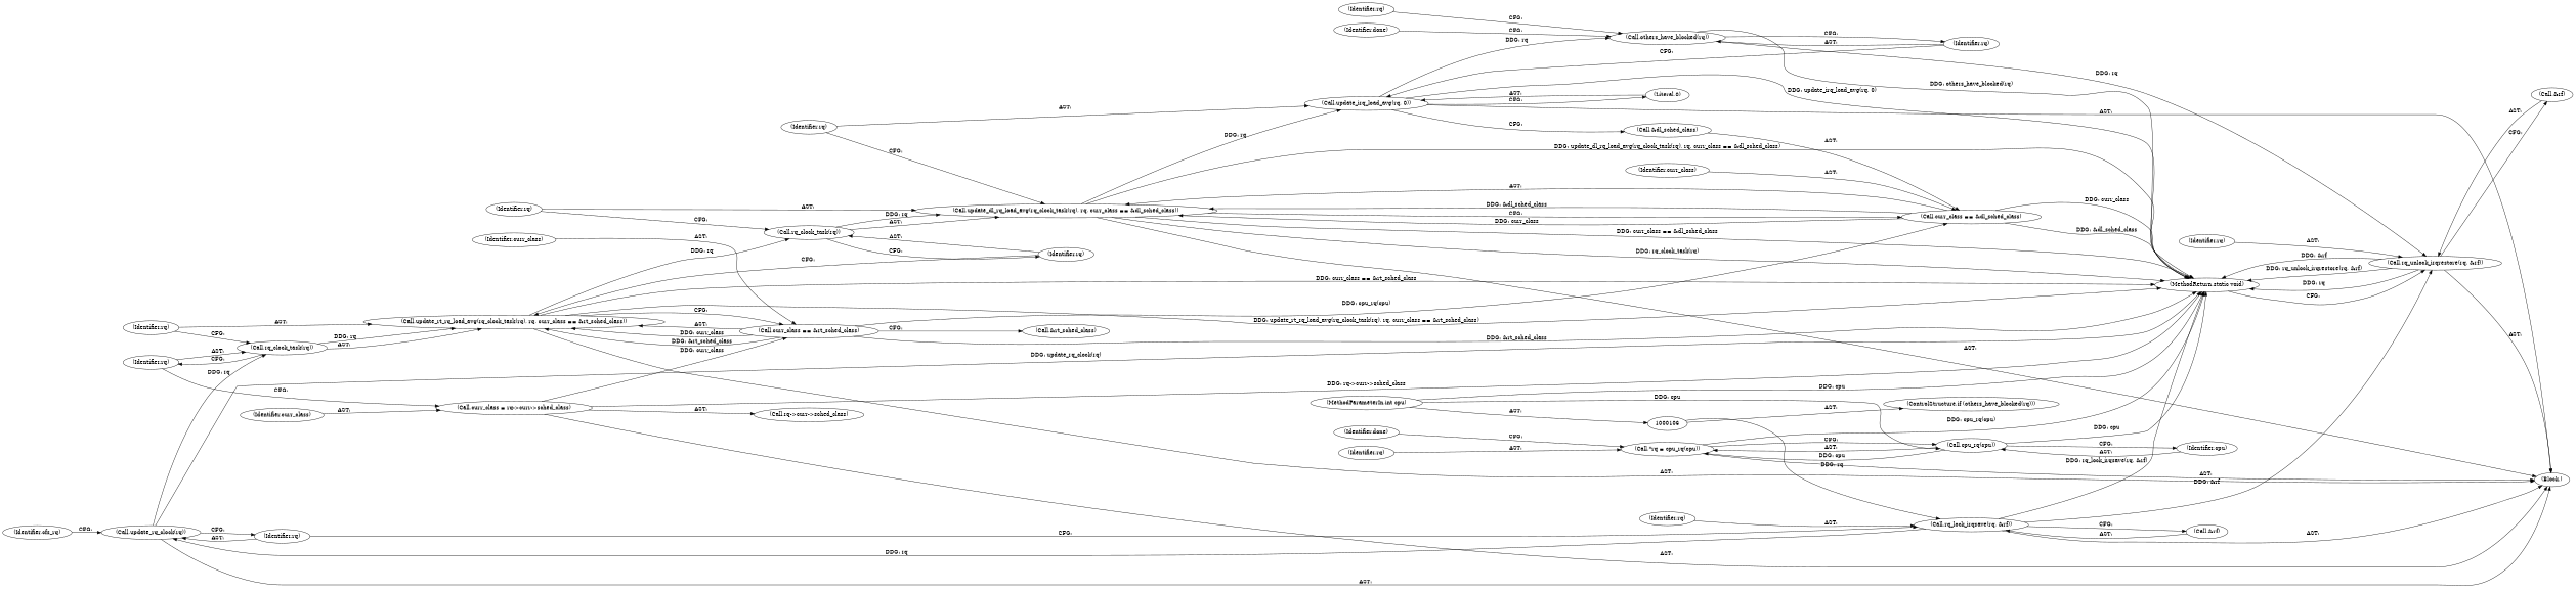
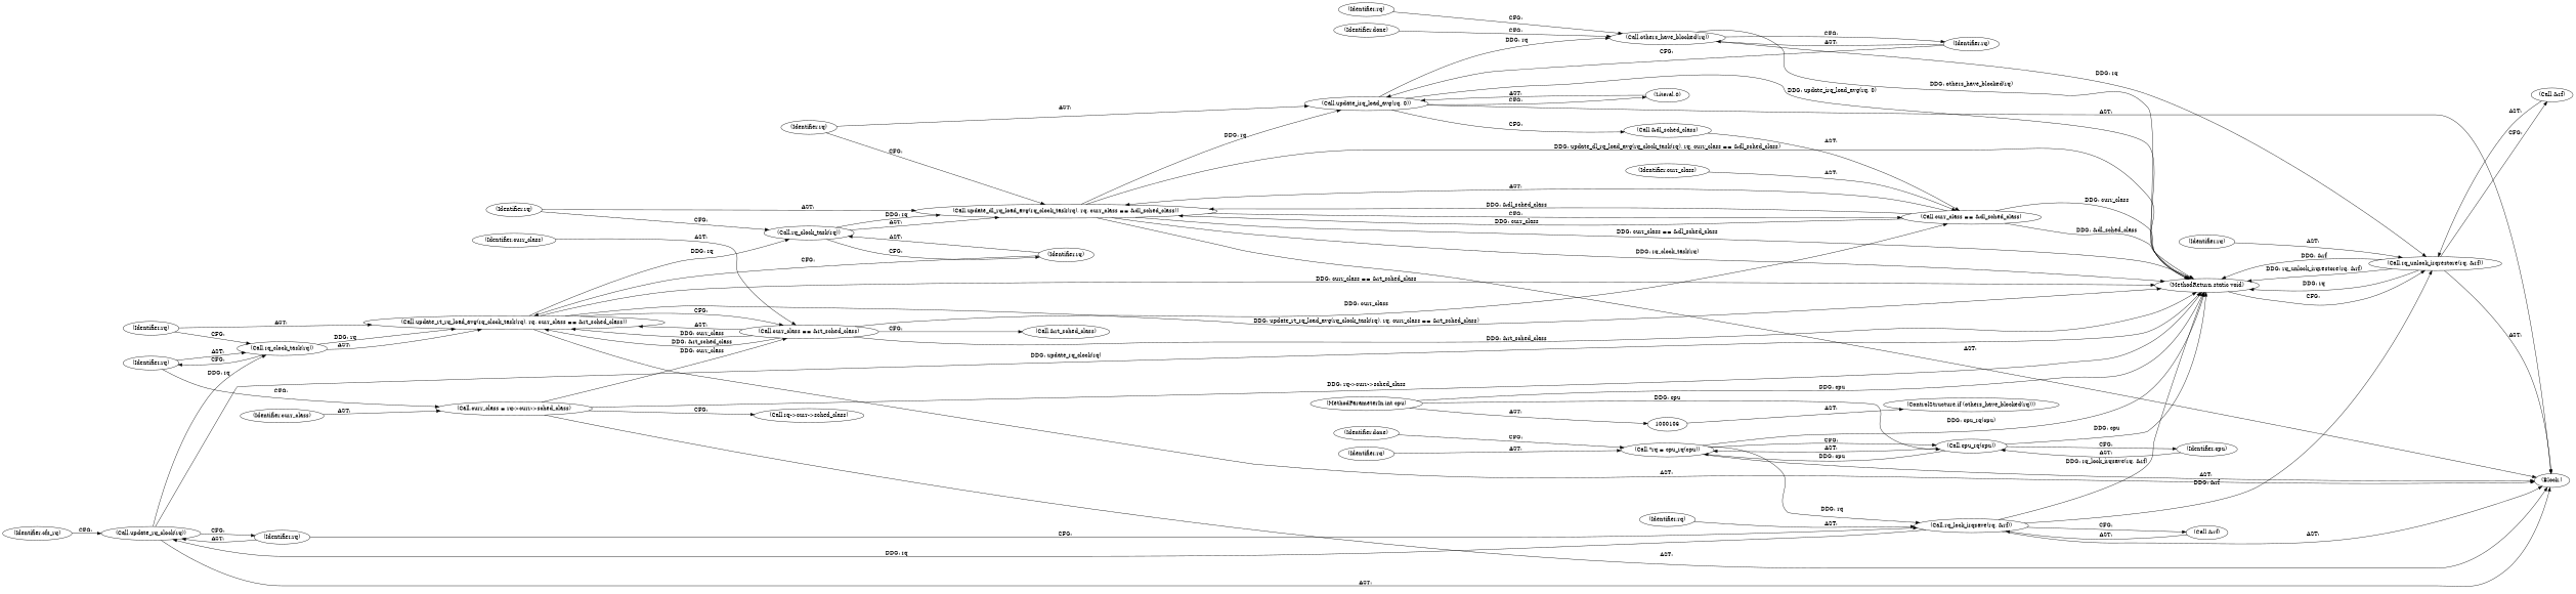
  digraph {
    fontname="DejaVu Serif"
    rankdir=LR
    node [fontname="DejaVu Serif"]
    edge [fontname="DejaVu Serif"]
    n1 [label="(Call,update_dl_rq_load_avg(rq_clock_task(rq), rq, curr_class == &dl_sched_class))"]
    n2 [label="(Call,curr_class == &dl_sched_class)"]
    n3 [label="(Call,update_irq_load_avg(rq, 0))"]
    n4 [label="(Block,)"]
    n5 [label="(MethodReturn,static void)"]
    n6 [label="(Call,&dl_sched_class)"]
    n7 [label="(Call,others_have_blocked(rq))"]
    n8 [label="(Literal,0)"]
    n9 [label="(Call,rq_unlock_irqrestore(rq, &rf))"]
    n10 [label="(Call,rq_clock_task(rq))"]
    n11 [label="(Identifier,rq)"]
    n12 [label="(Call,update_rt_rq_load_avg(rq_clock_task(rq), rq, curr_class == &rt_sched_class))"]
    n13 [label="(Call,curr_class == &rt_sched_class)"]
    n14 [label="(Call,&rt_sched_class)"]
    n15 [label="(Call,rq_clock_task(rq))"]
    n16 [label="(Identifier,rq)"]
    n17 [label="(Call,curr_class = rq->curr->sched_class)"]
    n18 [label="(Call,update_rq_clock(rq))"]
    n19 [label="(Identifier,rq)"]
    n20 [label="(Call,rq_lock_irqsave(rq, &rf))"]
    n21 [label="(Call,&rf)"]
    n22 [label="(Call,&rf)"]
    n23 [label="(Call,*rq = cpu_rq(cpu))"]
    n24 [label="(Call,cpu_rq(cpu))"]
    n25 [label="(Identifier,cpu)"]
    n26 [label="(MethodParameterIn,int cpu)"]
    1000106
    n28 [label="(ControlStructure,if (others_have_blocked(rq)))"]
    n29 [label="(Call,rq->curr->sched_class)"]
    n30 [label="(Identifier,rq)"]
    n31 [label="(Identifier,done)"]
    n32 [label="(Identifier,rq)"]
    n33 [label="(Identifier,curr_class)"]
    n34 [label="(Identifier,curr_class)"]
    n35 [label="(Identifier,done)"]
    n36 [label="(Identifier,rq)"]
    n37 [label="(Identifier,rq)"]
    n38 [label="(Identifier,rq)"]
    n39 [label="(Identifier,rq)"]
    n40 [label="(Identifier,rq)"]
    n41 [label="(Identifier,rq)"]
    n42 [label="(Identifier,curr_class)"]
    n43 [label="(Identifier,cfs_rq)"]
    n1 -> n2 [label="CFG: "]
    n1 -> n3 [label="DDG: rq"]
    n1 -> n4 [label="AST: "]
    n1 -> n5 [label="DDG: update_dl_rq_load_avg(rq_clock_task(rq), rq, curr_class == &dl_sched_class)"]
    n1 -> n5 [label="DDG: curr_class == &dl_sched_class"]
    n1 -> n5 [label="DDG: rq_clock_task(rq)"]
    n2 -> n1 [label="AST: "]
    n2 -> n1 [label="DDG: curr_class"]
    n2 -> n1 [label="DDG: &dl_sched_class"]
    n2 -> n5 [label="DDG: &dl_sched_class"]
    n2 -> n5 [label="DDG: curr_class"]
    n3 -> n4 [label="AST: "]
    n3 -> n5 [label="DDG: update_irq_load_avg(rq, 0)"]
    n3 -> n6 [label="CFG: "]
    n3 -> n7 [label="DDG: rq"]
    n3 -> n8 [label="CFG: "]
    n5 -> n9 [label="CFG: "]
    n6 -> n2 [label="AST: "]
    n7 -> n5 [label="DDG: others_have_blocked(rq)"]
    n7 -> n9 [label="DDG: rq"]
    n7 -> n30 [label="CFG: "]
    n8 -> n3 [label="AST: "]
    n9 -> n4 [label="AST: "]
    n9 -> n5 [label="DDG: &rf"]
    n9 -> n5 [label="DDG: rq_unlock_irqrestore(rq, &rf)"]
    n9 -> n5 [label="DDG: rq"]
    n9 -> n22 [label="CFG: "]
    n10 -> n1 [label="AST: "]
    n10 -> n1 [label="DDG: rq"]
    n10 -> n11 [label="CFG: "]
    n11 -> n10 [label="AST: "]
    n11 -> n12 [label="CFG: "]
    n12 -> n4 [label="AST: "]
    n12 -> n5 [label="DDG: curr_class == &rt_sched_class"]
    n12 -> n5 [label="DDG: update_rt_rq_load_avg(rq_clock_task(rq), rq, curr_class == &rt_sched_class)"]
    n12 -> n10 [label="DDG: rq"]
    n12 -> n13 [label="CFG: "]
-   n13 -> n2 [label="DDG: cpu_rq(cpu)"]
+   n13 -> n2 [label="DDG: curr_class"]
    n13 -> n5 [label="DDG: &rt_sched_class"]
    n13 -> n12 [label="AST: "]
    n13 -> n12 [label="DDG: curr_class"]
    n13 -> n12 [label="DDG: &rt_sched_class"]
    n13 -> n14 [label="CFG: "]
    n15 -> n12 [label="AST: "]
    n15 -> n12 [label="DDG: rq"]
    n15 -> n16 [label="CFG: "]
    n16 -> n15 [label="AST: "]
    n16 -> n17 [label="CFG: "]
    n17 -> n4 [label="AST: "]
    n17 -> n5 [label="DDG: rq->curr->sched_class"]
    n17 -> n13 [label="DDG: curr_class"]
-   n17 -> n29 [label="AST: "]
+   n17 -> n29 [label="CFG: "]
    n18 -> n4 [label="AST: "]
    n18 -> n5 [label="DDG: update_rq_clock(rq)"]
    n18 -> n15 [label="DDG: rq"]
    n18 -> n19 [label="CFG: "]
    n19 -> n18 [label="AST: "]
    n19 -> n20 [label="CFG: "]
    n20 -> n4 [label="AST: "]
    n20 -> n5 [label="DDG: rq_lock_irqsave(rq, &rf)"]
    n20 -> n9 [label="DDG: &rf"]
    n20 -> n18 [label="DDG: rq"]
    n20 -> n21 [label="CFG: "]
    n21 -> n20 [label="AST: "]
    n22 -> n9 [label="AST: "]
    n23 -> n4 [label="AST: "]
    n23 -> n5 [label="DDG: cpu_rq(cpu)"]
-   1000106 -> n20 [label="DDG: rq"]
+   n23 -> n20 [label="DDG: rq"]
    n23 -> n24 [label="CFG: "]
    n24 -> n5 [label="DDG: cpu"]
    n24 -> n23 [label="AST: "]
    n24 -> n23 [label="DDG: cpu"]
    n24 -> n25 [label="CFG: "]
    n25 -> n24 [label="AST: "]
    n26 -> n5 [label="DDG: cpu"]
    n26 -> n24 [label="DDG: cpu"]
    n26 -> 1000106 [label="AST: "]
    1000106 -> n28 [label="AST: "]
    n30 -> n3 [label="CFG: "]
    n30 -> n7 [label="AST: "]
    n31 -> n7 [label="CFG: "]
    n32 -> n12 [label="AST: "]
    n32 -> n15 [label="CFG: "]
    n33 -> n17 [label="AST: "]
    n34 -> n2 [label="AST: "]
    n35 -> n23 [label="CFG: "]
    n36 -> n1 [label="CFG: "]
    n36 -> n3 [label="AST: "]
    n37 -> n9 [label="AST: "]
    n38 -> n1 [label="AST: "]
    n38 -> n10 [label="CFG: "]
    n39 -> n20 [label="AST: "]
    n40 -> n7 [label="CFG: "]
    n41 -> n23 [label="AST: "]
    n42 -> n13 [label="AST: "]
    n43 -> n18 [label="CFG: "]
  }
